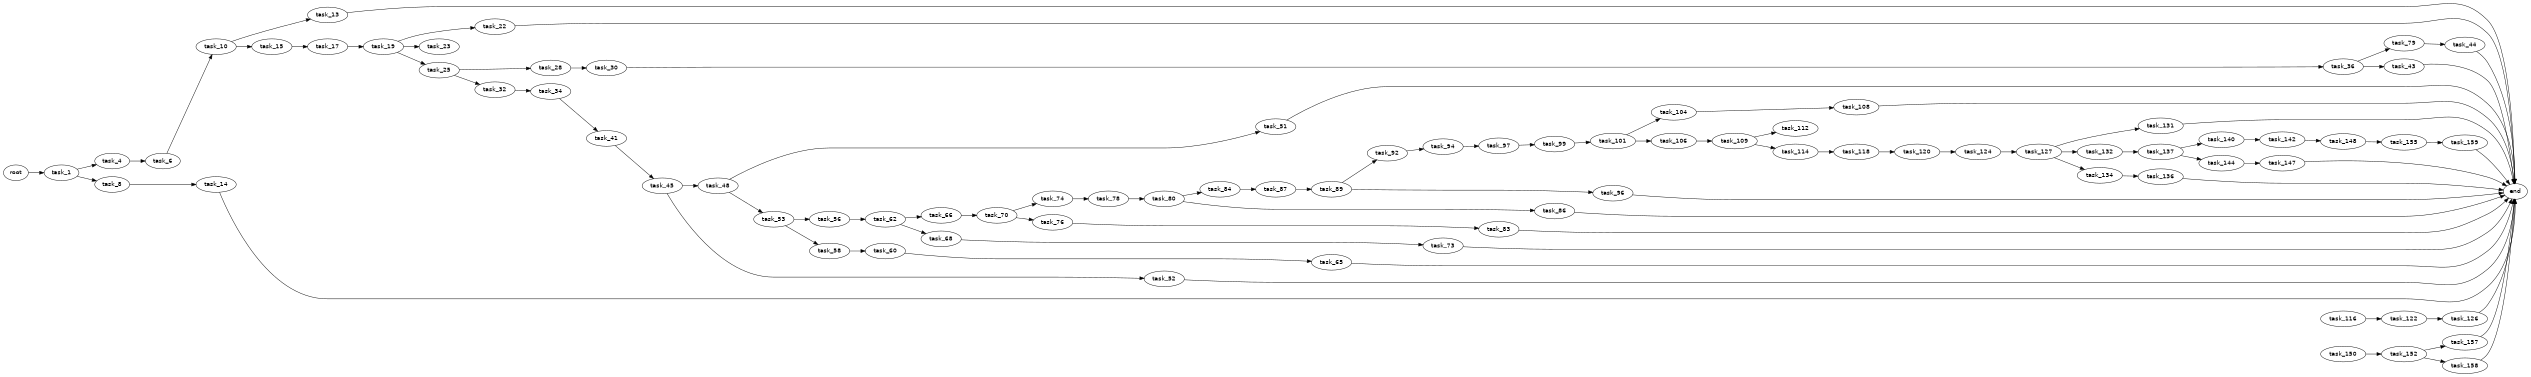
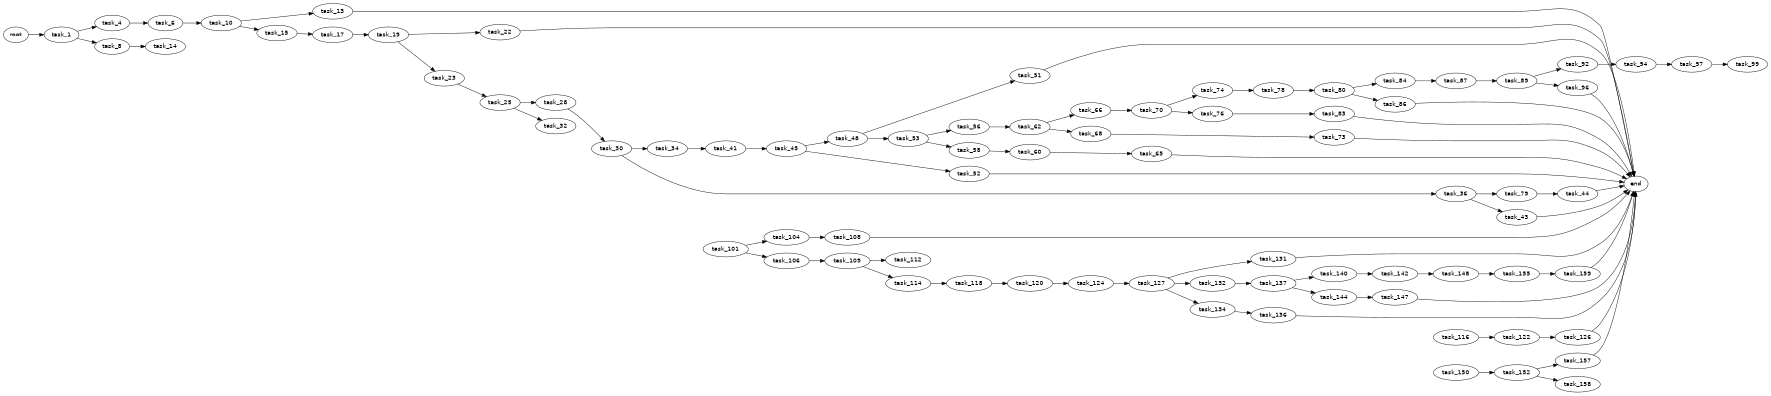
  digraph {
    fontname="DejaVu Sans"
    rankdir=LR
    node [fontname="DejaVu Sans"]
    edge [fontname="DejaVu Sans"]
    root
    task_1
    task_4
    task_8
    task_6
    task_14
    task_10
    task_13
    task_15
    end
    task_17
    task_19
    task_22
    task_23
    task_25
    task_28
    task_32
    task_30
    task_34
    task_36
    n21 [label=task_79]
    task_43
    task_41
    task_45
    task_44
    task_48
    task_52
    task_51
    task_53
    task_56
    task_58
    task_62
    task_60
    task_66
    task_68
    task_65
    task_70
    task_73
    task_74
    task_76
    task_78
    task_83
    task_80
    task_84
    task_86
    task_87
    task_89
    task_92
    task_96
    task_94
    task_97
    task_99
    task_101
    task_104
    task_106
    task_108
    task_109
    task_112
    task_114
    task_118
    task_116
    task_122
    task_120
    task_126
    task_124
    task_127
    task_131
    task_132
    task_134
    task_137
    task_136
    task_140
    task_144
    task_142
    task_147
    task_148
    task_155
    task_150
    task_152
    task_159
    task_157
    task_158
    root -> task_1
    task_1 -> task_4
    task_1 -> task_8
    task_4 -> task_6
    task_8 -> task_14
    task_6 -> task_10
-   task_14 -> end
    task_10 -> task_13
    task_10 -> task_15
    task_13 -> end
    task_15 -> task_17
    task_17 -> task_19
    task_19 -> task_22
    task_19 -> task_23
    task_22 -> end
-   task_19 -> task_25
+   task_23 -> task_25
    task_25 -> task_28
    task_25 -> task_32
    task_28 -> task_30
-   task_32 -> task_34
+   task_30 -> task_34
    task_30 -> task_36
    task_34 -> task_41
    task_36 -> n21
    task_36 -> task_43
    n21 -> task_44
    task_43 -> end
    task_41 -> task_45
    task_45 -> task_48
    task_45 -> task_52
    task_44 -> end
    task_48 -> task_51
    task_48 -> task_53
    task_52 -> end
    task_51 -> end
    task_53 -> task_56
    task_53 -> task_58
    task_56 -> task_62
    task_58 -> task_60
    task_62 -> task_66
    task_62 -> task_68
    task_60 -> task_65
    task_66 -> task_70
    task_68 -> task_73
    task_65 -> end
    task_70 -> task_74
    task_70 -> task_76
    task_73 -> end
    task_74 -> task_78
    task_76 -> task_83
    task_78 -> task_80
    task_83 -> end
    task_80 -> task_84
    task_80 -> task_86
    task_84 -> task_87
    task_86 -> end
    task_87 -> task_89
    task_89 -> task_92
    task_89 -> task_96
    task_92 -> task_94
    task_96 -> end
    task_94 -> task_97
    task_97 -> task_99
-   task_99 -> task_101
    task_101 -> task_104
    task_101 -> task_106
    task_104 -> task_108
    task_106 -> task_109
    task_108 -> end
    task_109 -> task_112
    task_109 -> task_114
    task_114 -> task_118
    task_118 -> task_120
    task_116 -> task_122
    task_122 -> task_126
    task_120 -> task_124
    task_126 -> end
    task_124 -> task_127
    task_127 -> task_131
    task_127 -> task_132
    task_127 -> task_134
    task_131 -> end
    task_132 -> task_137
    task_134 -> task_136
    task_137 -> task_140
    task_137 -> task_144
    task_136 -> end
    task_140 -> task_142
    task_144 -> task_147
    task_142 -> task_148
    task_147 -> end
    task_148 -> task_155
    task_155 -> task_159
    task_150 -> task_152
    task_152 -> task_157
    task_152 -> task_158
    task_159 -> end
    task_157 -> end
-   task_158 -> end
  }
